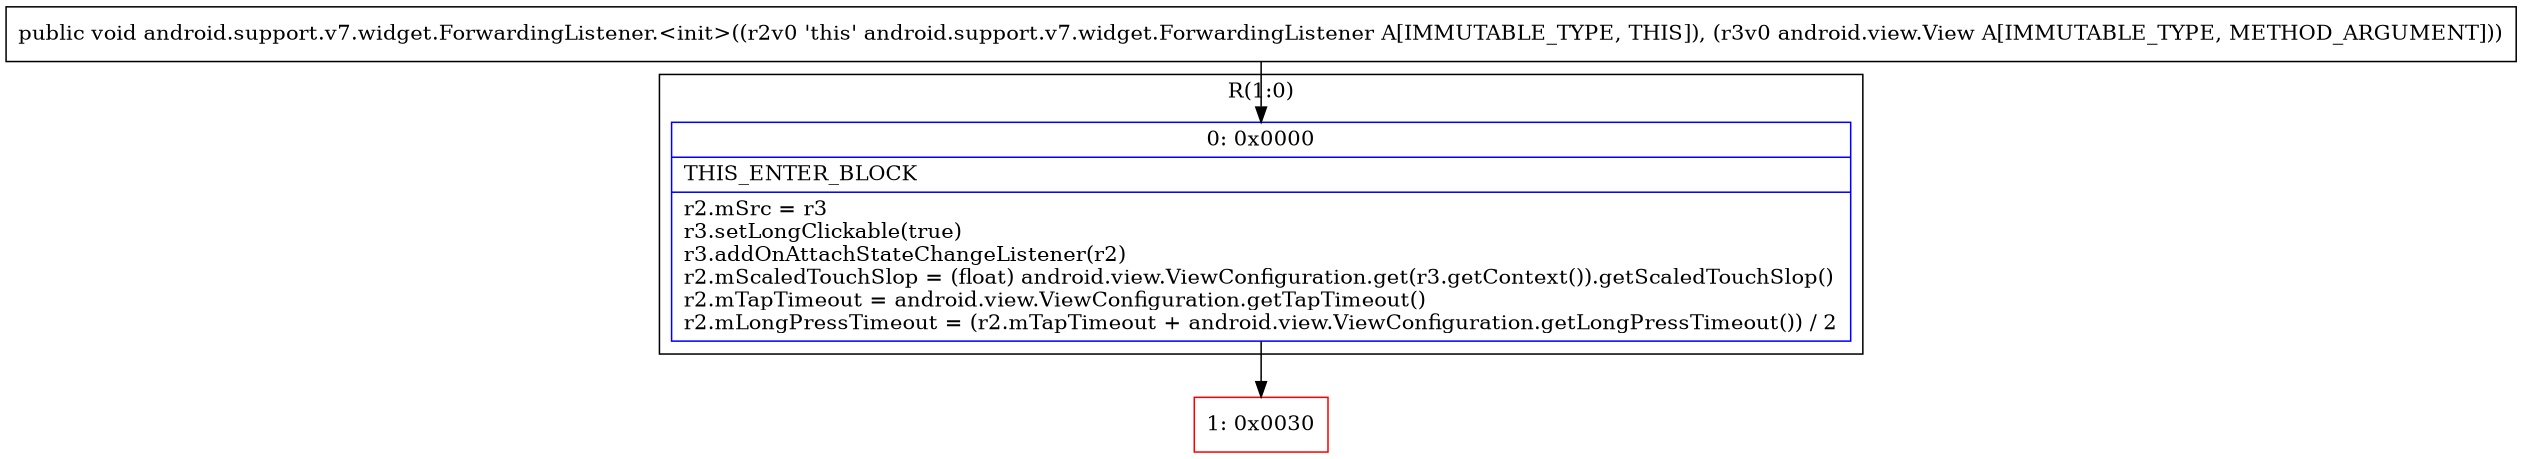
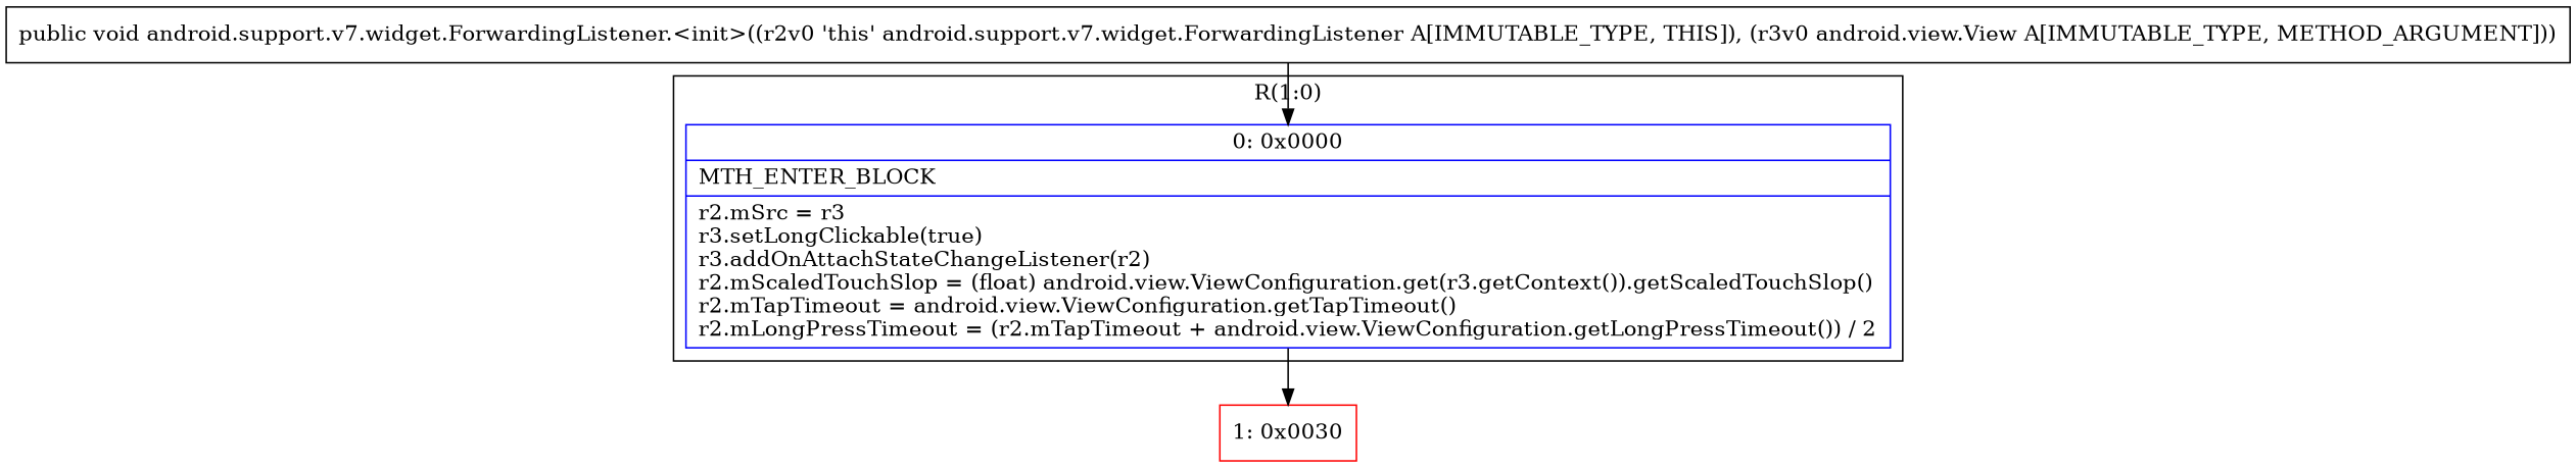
  digraph {
    node [shape=record]
-   n1 [color=blue label="{0\:\ 0x0000|THIS_ENTER_BLOCK\l|r2.mSrc = r3\lr3.setLongClickable(true)\lr3.addOnAttachStateChangeListener(r2)\lr2.mScaledTouchSlop = (float) android.view.ViewConfiguration.get(r3.getContext()).getScaledTouchSlop()\lr2.mTapTimeout = android.view.ViewConfiguration.getTapTimeout()\lr2.mLongPressTimeout = (r2.mTapTimeout + android.view.ViewConfiguration.getLongPressTimeout()) \/ 2\l}"]
+   n1 [color=blue label="{0\:\ 0x0000|MTH_ENTER_BLOCK\l|r2.mSrc = r3\lr3.setLongClickable(true)\lr3.addOnAttachStateChangeListener(r2)\lr2.mScaledTouchSlop = (float) android.view.ViewConfiguration.get(r3.getContext()).getScaledTouchSlop()\lr2.mTapTimeout = android.view.ViewConfiguration.getTapTimeout()\lr2.mLongPressTimeout = (r2.mTapTimeout + android.view.ViewConfiguration.getLongPressTimeout()) \/ 2\l}"]
    n2 [color=red label="{1\:\ 0x0030}"]
    n3 [label="{public void android.support.v7.widget.ForwardingListener.\<init\>((r2v0 'this' android.support.v7.widget.ForwardingListener A[IMMUTABLE_TYPE, THIS]), (r3v0 android.view.View A[IMMUTABLE_TYPE, METHOD_ARGUMENT])) }"]
    subgraph cluster_1 {
      label="R(1:0)"
      n1
    }
    n1 -> n2
    n3 -> n1
  }
